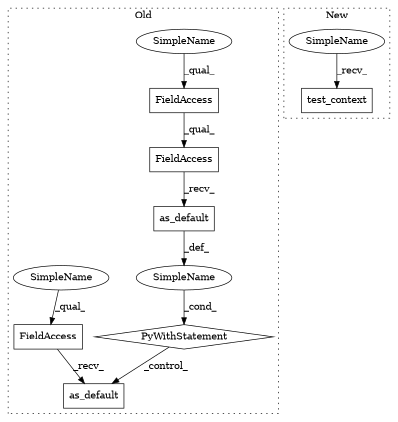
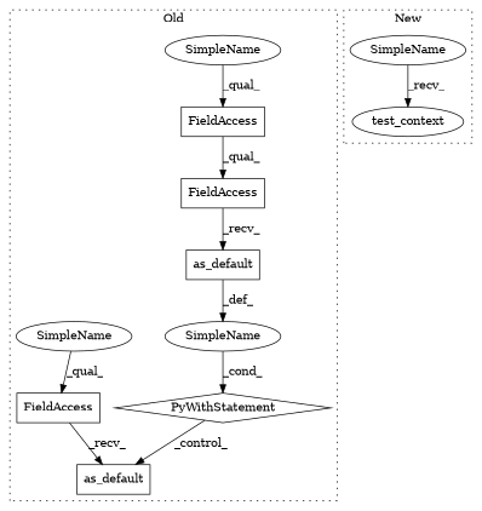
  digraph {
    node [a=42 l=12 s=4821 shape=box]
    n1 [a=104 l="10,2" label=PyWithStatement s="4811,4852" shape=diamond]
    n2 [a=32 label=as_default s=4885]
    n3 [a=22 label=FieldAccess s=4872]
    n4 [a=32 label=as_default s=4840]
    n5 [a=22 l=18 label=FieldAccess]
    n6 [a=22 label=FieldAccess]
    n7 [label=SimpleName shape=ellipse l="" s=""]
    n8 [l=4 label=SimpleName shape=ellipse]
    n9 [l=4 label=SimpleName s=4872 shape=ellipse]
-   n10 [a=32 l=14 label=test_context s=4439]
+   n10 [a=32 l=14 label=test_context s=4439 shape=ellipse]
    n11 [l=4 label=SimpleName s=4434 shape=ellipse]
    subgraph cluster_1 {
      label=Old
      style=dotted
      n1
      n2
      n3
      n4
      n5
      n6
      n7
      n8
      n9
    }
    subgraph cluster_2 {
      label=New
      style=dotted
      n10
      n11
    }
    n1 -> n2 [label=_control_]
    n3 -> n2 [label=_recv_]
    n4 -> n7 [label=_def_]
    n5 -> n4 [label=_recv_]
    n6 -> n5 [label=_qual_]
    n7 -> n1 [label=_cond_]
    n8 -> n6 [label=_qual_]
    n9 -> n3 [label=_qual_]
    n11 -> n10 [label=_recv_]
  }
